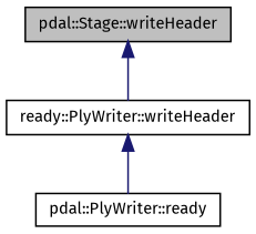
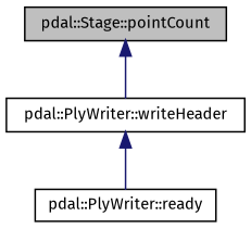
  digraph {
    fontname="Fira Sans"
    rankdir=TB
    node [color=black fillcolor=white fontname="Fira Sans" fontsize=10 shape=record style=filled]
    edge [color=midnightblue dir=back fontname="Fira Sans" fontsize=10 labelfontname=Helvetica labelfontsize=10 style=solid]
-   n1 [fillcolor=grey75 fontcolor=black height=0.2 label="pdal::Stage::writeHeader" width=0.4]
-   n2 [height=0.2 label="ready::PlyWriter::writeHeader" width=0.4]
+   n1 [fillcolor=grey75 fontcolor=black height=0.2 label="pdal::Stage::pointCount" width=0.4]
+   n2 [height=0.2 label="pdal::PlyWriter::writeHeader" width=0.4]
    n3 [height=0.2 label="pdal::PlyWriter::ready" width=0.4]
    n1 -> n2
    n2 -> n3
  }
